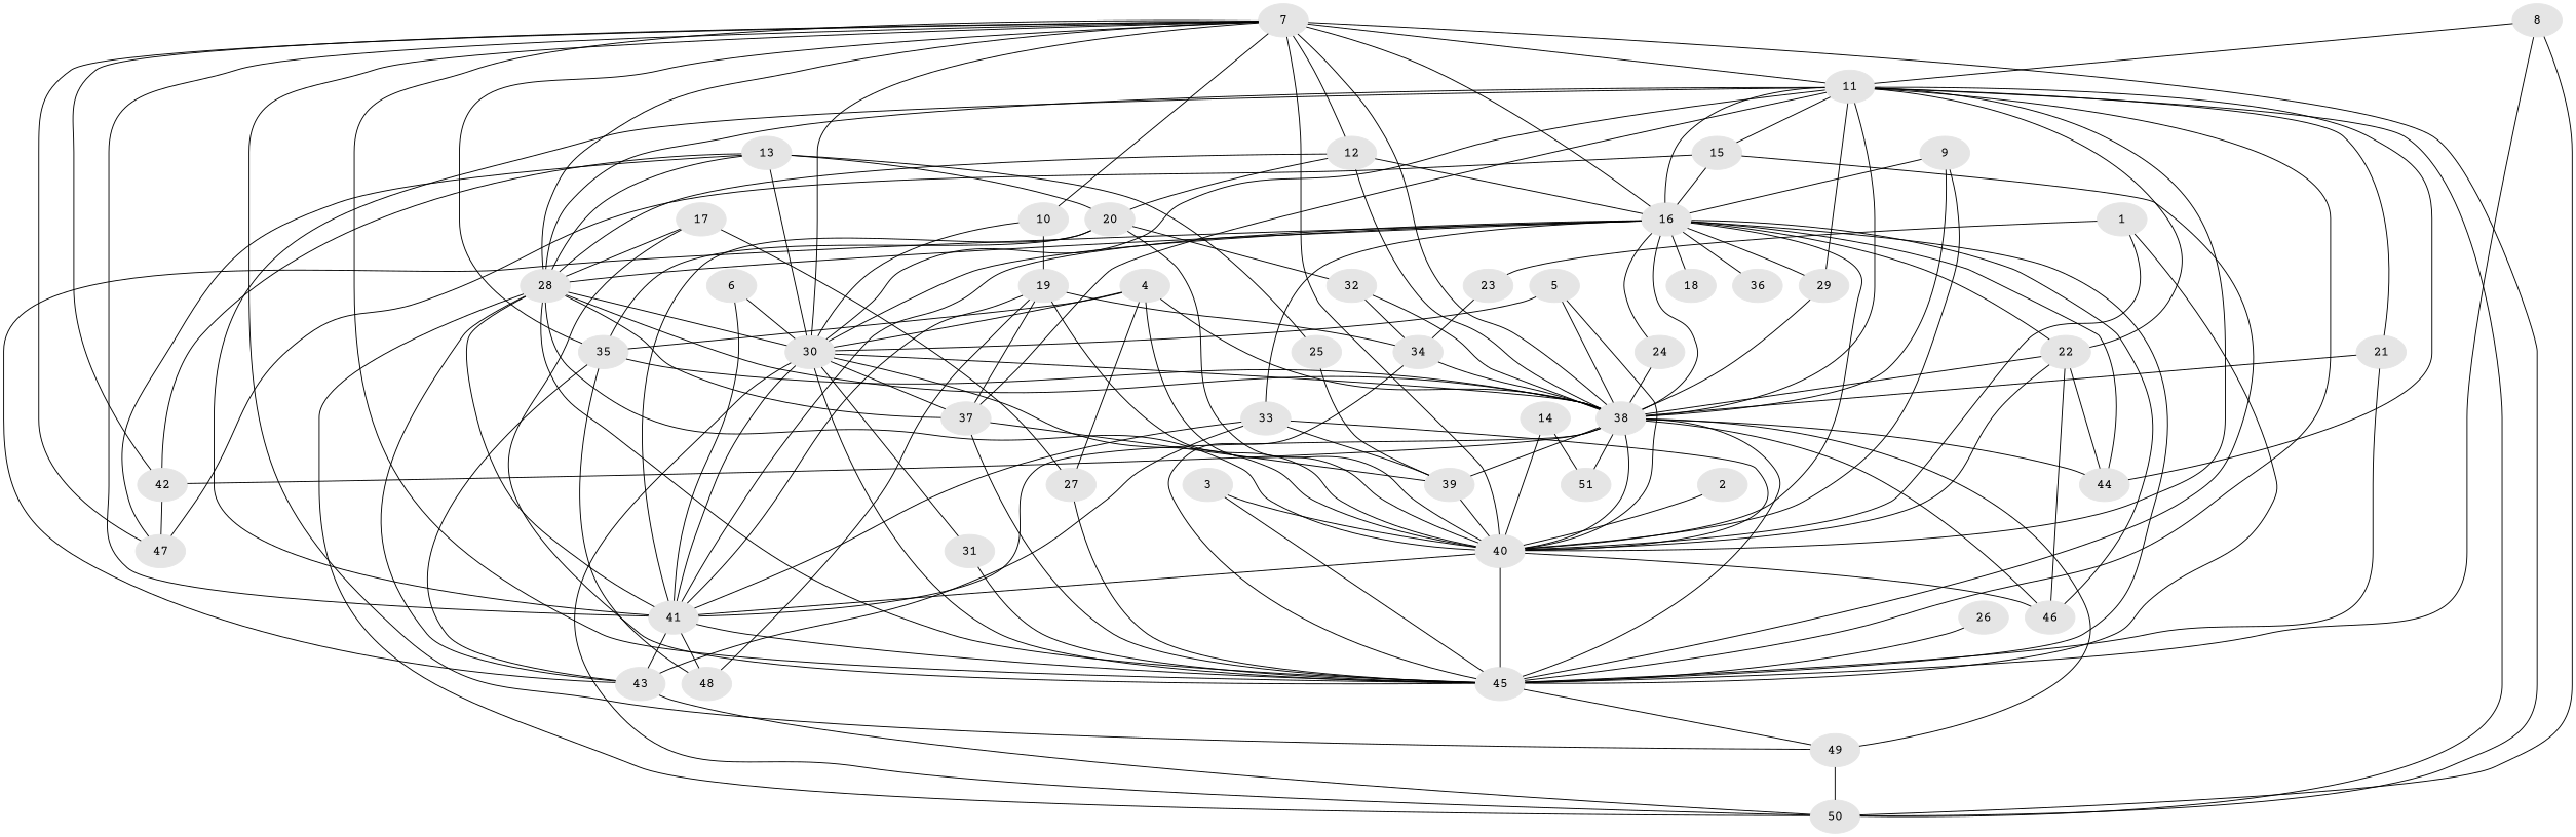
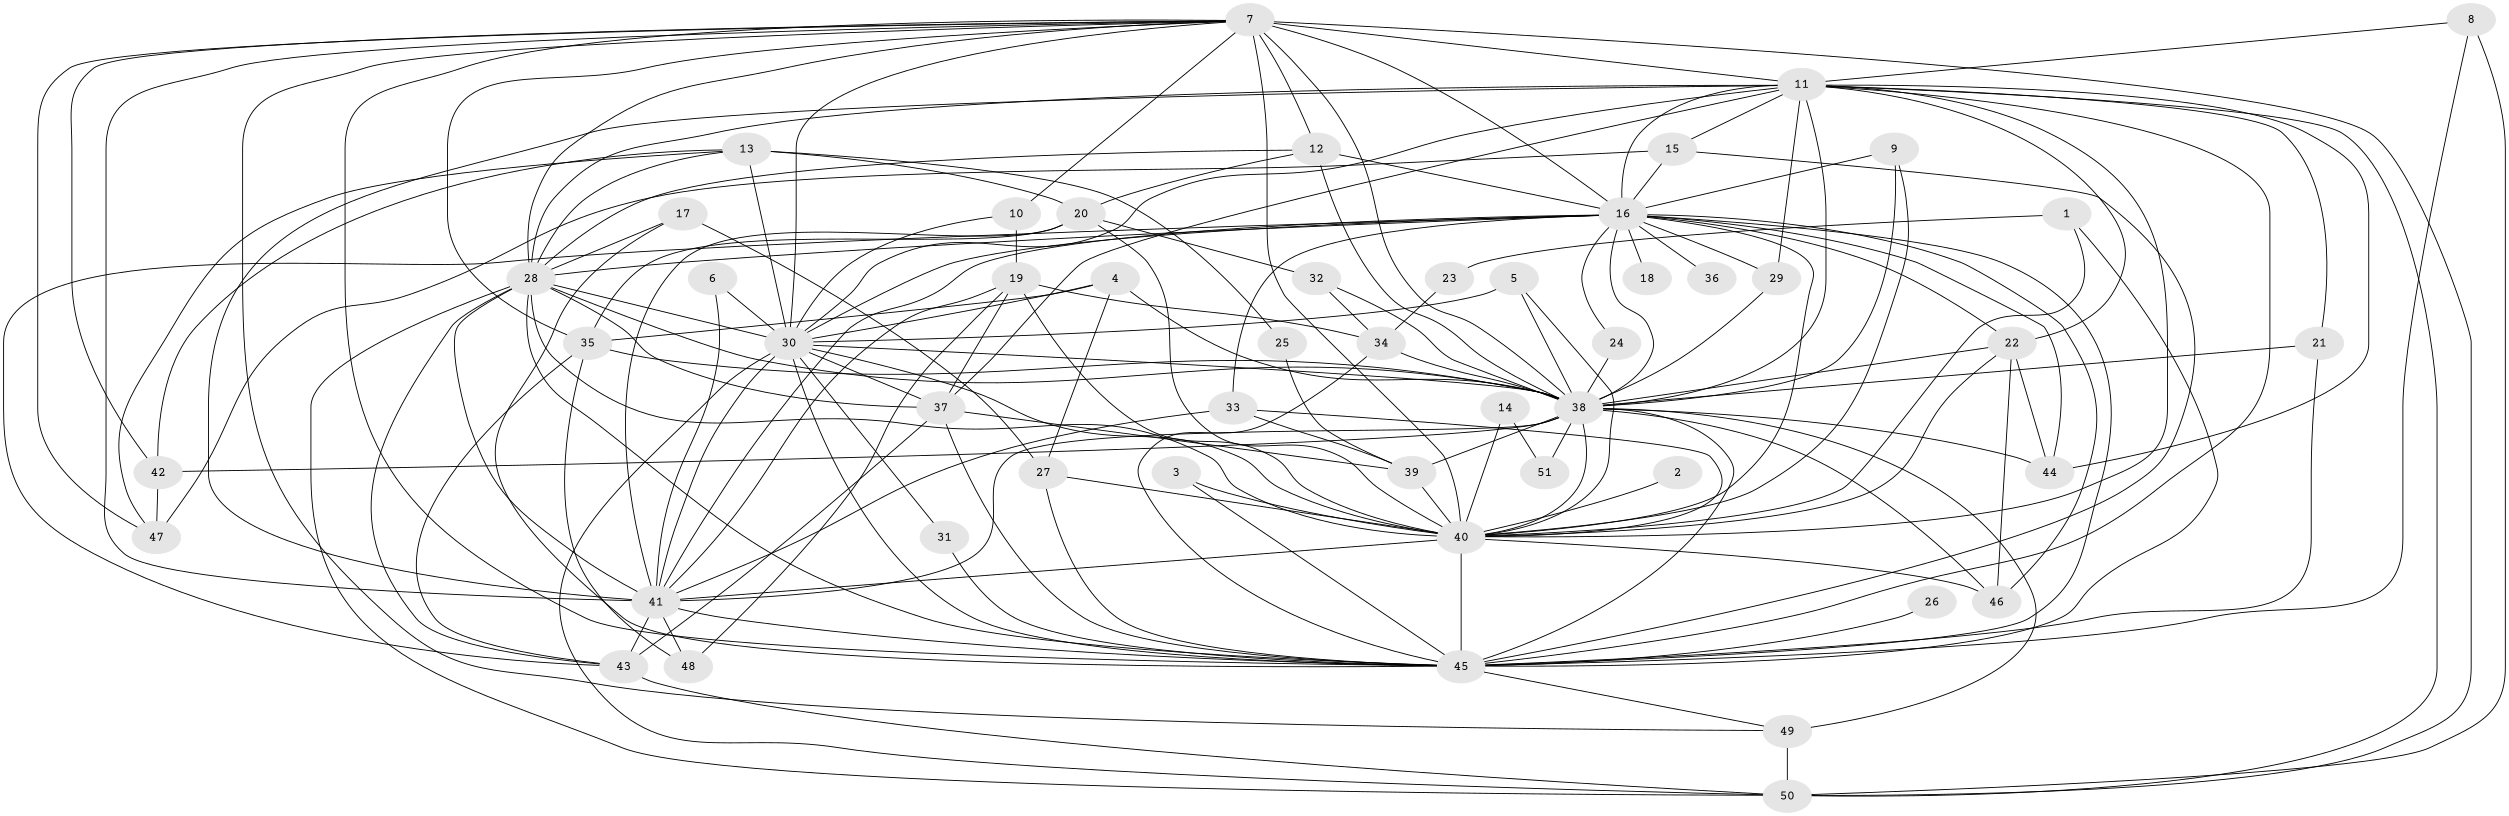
  graph {
    fontname="Courier Prime"
    node [color=gray90 fontname="Courier Prime" style=filled]
    edge [fontname="Courier Prime" weight=1.0]
    1
    23
    40
    45
    34
    41
    46
    49
    2
    3
    4
    27
    30
    35
    38
    50
    37
    31
    43
    48
    42
    44
    51
    39
    5
    6
    7
    10
    11
    12
    16
    28
    47
    19
    15
    21
    22
    29
    20
    18
    24
    33
    36
    8
    9
    32
    13
    25
    14
    17
    26
    1 -- 23
    1 -- 40
    1 -- 45
    23 -- 34
    40 -- 45 [weight=2.0]
    40 -- 41
    40 -- 46
    45 -- 49
    34 -- 45
    34 -- 38 [weight=2.0]
    41 -- 45
    41 -- 43
    41 -- 48
    49 -- 50
    2 -- 40
    3 -- 40
    3 -- 45
    4 -- 27
    4 -- 30
    4 -- 35
    4 -- 38
-   4 -- 40
+   27 -- 40
    27 -- 45 [weight=2.0]
    30 -- 40
    30 -- 45
    30 -- 41 [weight=3.0]
    30 -- 38 [weight=2.0]
    30 -- 50
    30 -- 37
    30 -- 31
    35 -- 38
    35 -- 43
    35 -- 48
    38 -- 40 [weight=2.0]
    38 -- 45 [weight=3.0]
    38 -- 41 [weight=3.0]
    38 -- 46
    38 -- 49 [weight=2.0]
    38 -- 42
    38 -- 44 [weight=2.0]
    38 -- 51
    38 -- 39
    37 -- 45
    37 -- 39
    31 -- 45
    43 -- 50
    42 -- 47
    39 -- 40
    5 -- 40
    5 -- 30
    5 -- 38
    6 -- 41
    6 -- 30
    7 -- 40 [weight=2.0]
    7 -- 45 [weight=2.0]
    7 -- 41
    7 -- 49
    7 -- 30
    7 -- 35
    7 -- 38 [weight=3.0]
    7 -- 50
    7 -- 42
    7 -- 10
    7 -- 11
    7 -- 12
    7 -- 16 [weight=2.0]
    7 -- 28
    7 -- 47
    10 -- 30
    10 -- 19
    11 -- 40 [weight=2.0]
    11 -- 45
    11 -- 41
    11 -- 30 [weight=2.0]
    11 -- 38 [weight=3.0]
    11 -- 50
    11 -- 37
    11 -- 44
    11 -- 16 [weight=2.0]
    11 -- 28 [weight=2.0]
    11 -- 15
    11 -- 21
    11 -- 22
    11 -- 29
    12 -- 38
    12 -- 16
    12 -- 28
    12 -- 20
    16 -- 40
    16 -- 45
    16 -- 41
    16 -- 46
    16 -- 30
    16 -- 38 [weight=3.0]
    16 -- 43
    16 -- 44
    16 -- 28
    16 -- 22
    16 -- 29
    16 -- 18
    16 -- 24
    16 -- 33
    16 -- 36
    28 -- 40
    28 -- 45 [weight=2.0]
    28 -- 41 [weight=2.0]
    28 -- 30
    28 -- 38 [weight=2.0]
    28 -- 50
    28 -- 37
    28 -- 43
    19 -- 40 [weight=2.0]
    19 -- 34
    19 -- 41
    19 -- 37
    19 -- 48
    15 -- 45
    15 -- 16 [weight=2.0]
    15 -- 47
    21 -- 45
    21 -- 38 [weight=2.0]
    22 -- 40
    22 -- 46
    22 -- 38
    22 -- 44
    29 -- 38
    20 -- 40 [weight=2.0]
    20 -- 41
    20 -- 35
    20 -- 32
    24 -- 38
    33 -- 40
    33 -- 41
-   33 -- 43
+   37 -- 43
    33 -- 39
    8 -- 45 [weight=2.0]
    8 -- 50
    8 -- 11
    9 -- 40
    9 -- 38
    9 -- 16
    32 -- 34
    32 -- 38
    13 -- 30 [weight=2.0]
    13 -- 42
    13 -- 28
    13 -- 47
    13 -- 20
    13 -- 25
    25 -- 39
    14 -- 40
    14 -- 51
    17 -- 45
    17 -- 27
    17 -- 28
    26 -- 45
  }
